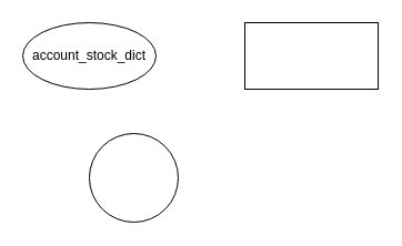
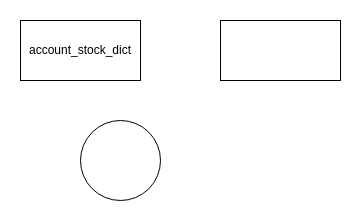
  <mxCell id="0" />
  <mxCell id="1" parent="0" />
- <mxCell id="2" value="account_stock_dict" style="ellipse;whiteSpace=wrap;html=1;" vertex="1" parent="1"><mxGeometry x="20" y="20" width="120" height="60" as="geometry" /></mxCell>
+ <mxCell id="2" value="account_stock_dict" style="rounded=0;whiteSpace=wrap;html=1;" vertex="1" parent="1"><mxGeometry x="20" y="20" width="120" height="60" as="geometry" /></mxCell>
  <mxCell id="3" value="" style="rounded=0;whiteSpace=wrap;html=1;" vertex="1" parent="1"><mxGeometry x="220" y="20" width="120" height="60" as="geometry" /></mxCell>
  <mxCell id="4" value="" style="ellipse;whiteSpace=wrap;html=1;aspect=fixed;" vertex="1" parent="1"><mxGeometry x="80" y="120" width="80" height="80" as="geometry" /></mxCell>
